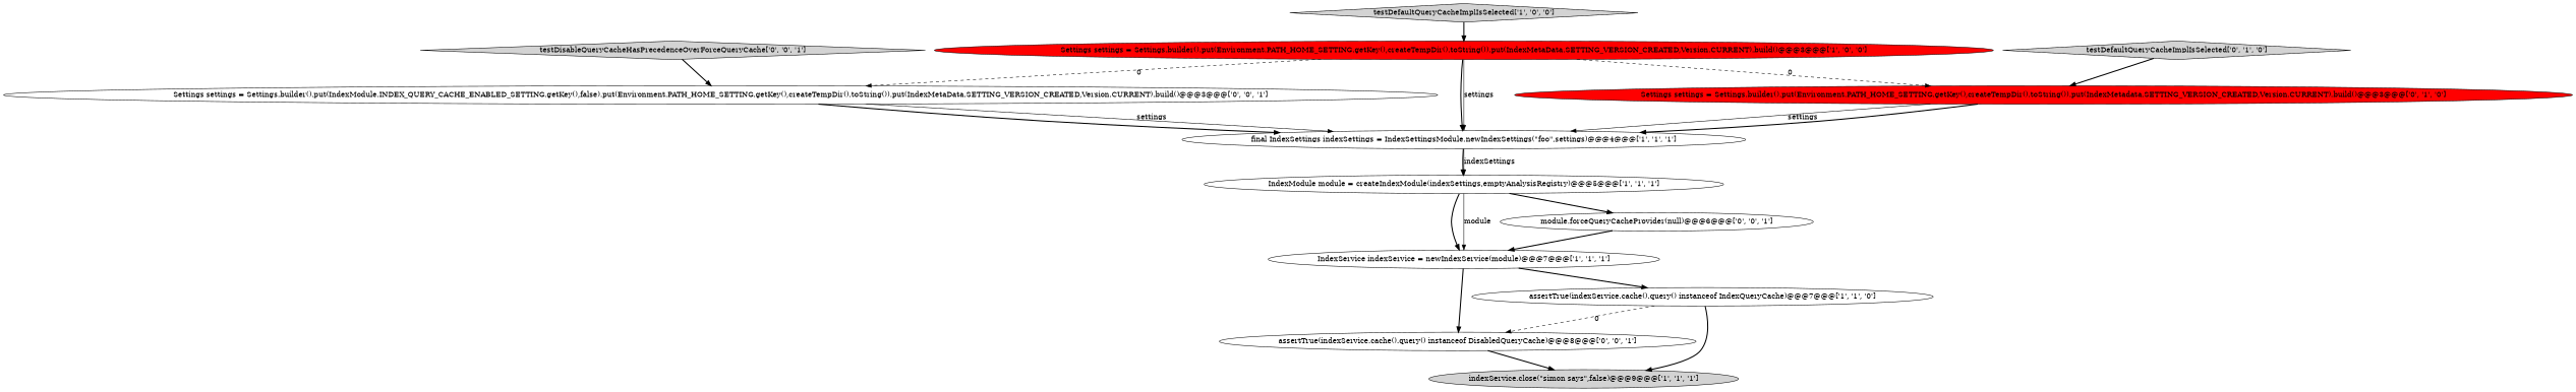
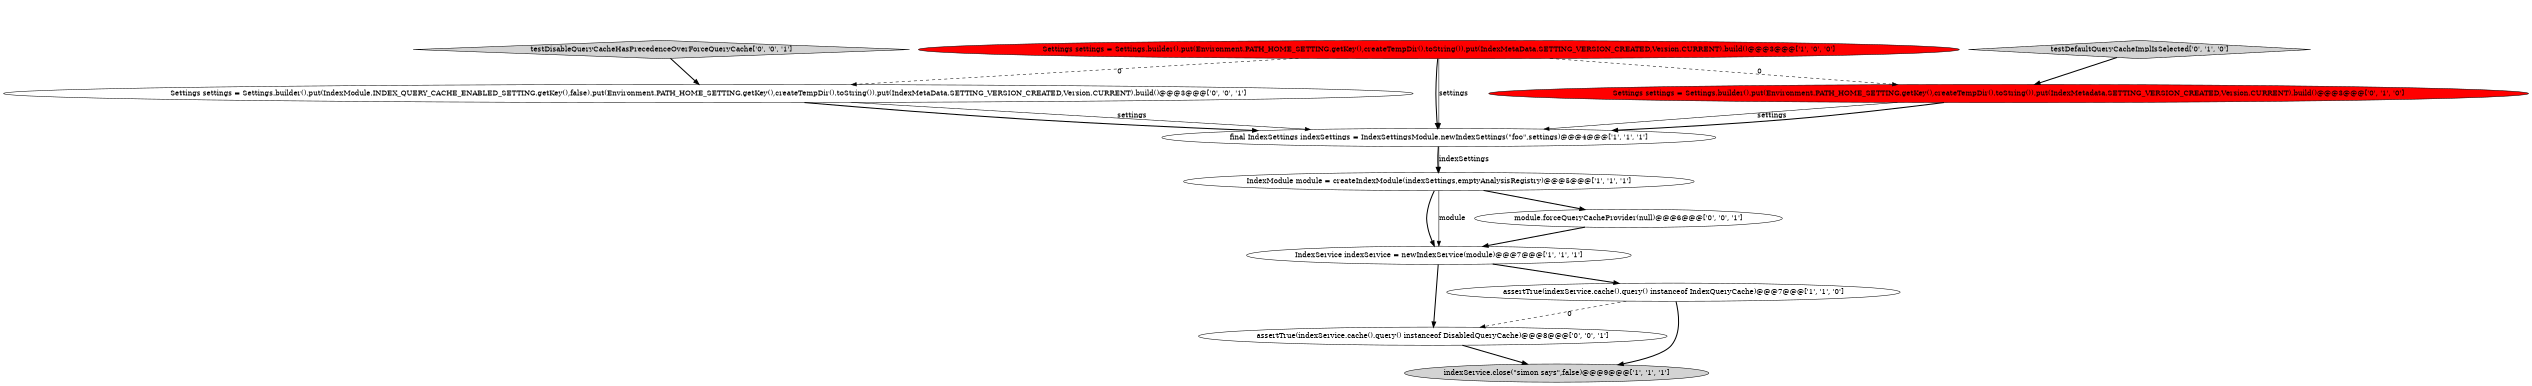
  digraph {
    node [fillcolor=white shape=ellipse style=filled]
    edge [style=bold]
    n1 [label="assertTrue(indexService.cache().query() instanceof DisabledQueryCache)@@@8@@@['0', '0', '1']"]
    n2 [fillcolor=lightgray label="indexService.close(\"simon says\",false)@@@9@@@['1', '1', '1']"]
    n3 [fillcolor=red label="Settings settings = Settings.builder().put(Environment.PATH_HOME_SETTING.getKey(),createTempDir().toString()).put(IndexMetaData.SETTING_VERSION_CREATED,Version.CURRENT).build()@@@3@@@['1', '0', '0']"]
    n4 [label="Settings settings = Settings.builder().put(IndexModule.INDEX_QUERY_CACHE_ENABLED_SETTING.getKey(),false).put(Environment.PATH_HOME_SETTING.getKey(),createTempDir().toString()).put(IndexMetaData.SETTING_VERSION_CREATED,Version.CURRENT).build()@@@3@@@['0', '0', '1']"]
    n5 [label="final IndexSettings indexSettings = IndexSettingsModule.newIndexSettings(\"foo\",settings)@@@4@@@['1', '1', '1']"]
    n6 [fillcolor=red label="Settings settings = Settings.builder().put(Environment.PATH_HOME_SETTING.getKey(),createTempDir().toString()).put(IndexMetadata.SETTING_VERSION_CREATED,Version.CURRENT).build()@@@3@@@['0', '1', '0']"]
    n7 [label="assertTrue(indexService.cache().query() instanceof IndexQueryCache)@@@7@@@['1', '1', '0']"]
    n8 [label="IndexModule module = createIndexModule(indexSettings,emptyAnalysisRegistry)@@@5@@@['1', '1', '1']"]
    n9 [label="IndexService indexService = newIndexService(module)@@@7@@@['1', '1', '1']"]
    n10 [label="module.forceQueryCacheProvider(null)@@@6@@@['0', '0', '1']"]
    n11 [fillcolor=lightgray label="testDisableQueryCacheHasPrecedenceOverForceQueryCache['0', '0', '1']" shape=diamond]
    n12 [fillcolor=lightgray label="testDefaultQueryCacheImplIsSelected['0', '1', '0']" shape=diamond]
-   n13 [fillcolor=lightgray label="testDefaultQueryCacheImplIsSelected['1', '0', '0']" shape=diamond]
    n1 -> n2
    n3 -> n4 [label=0 style=dashed]
    n3 -> n5 [label=settings style=solid]
    n3 -> n5
    n3 -> n6 [label=0 style=dashed]
    n4 -> n5 [label=settings style=solid]
    n4 -> n5
    n5 -> n8
    n5 -> n8 [label=indexSettings style=solid]
    n6 -> n5 [label=settings style=solid]
    n6 -> n5
    n7 -> n1 [label=0 style=dashed]
    n7 -> n2
    n8 -> n9
    n8 -> n9 [label=module style=solid]
    n8 -> n10
    n9 -> n1
    n9 -> n7
    n10 -> n9
    n11 -> n4
    n12 -> n6
-   n13 -> n3
  }
